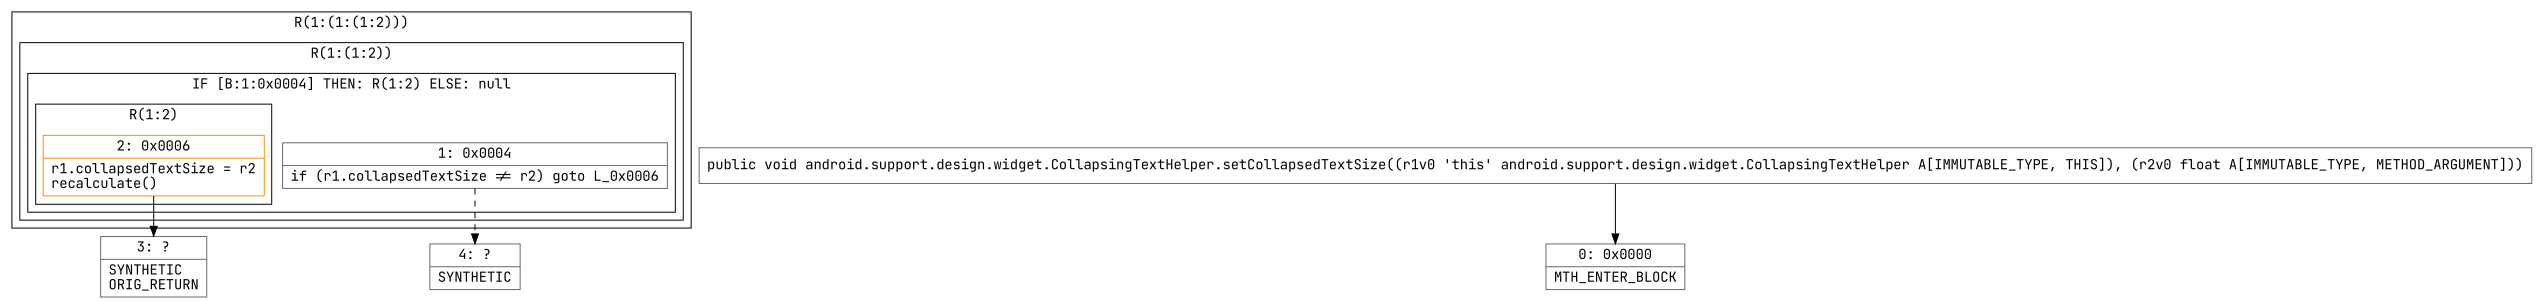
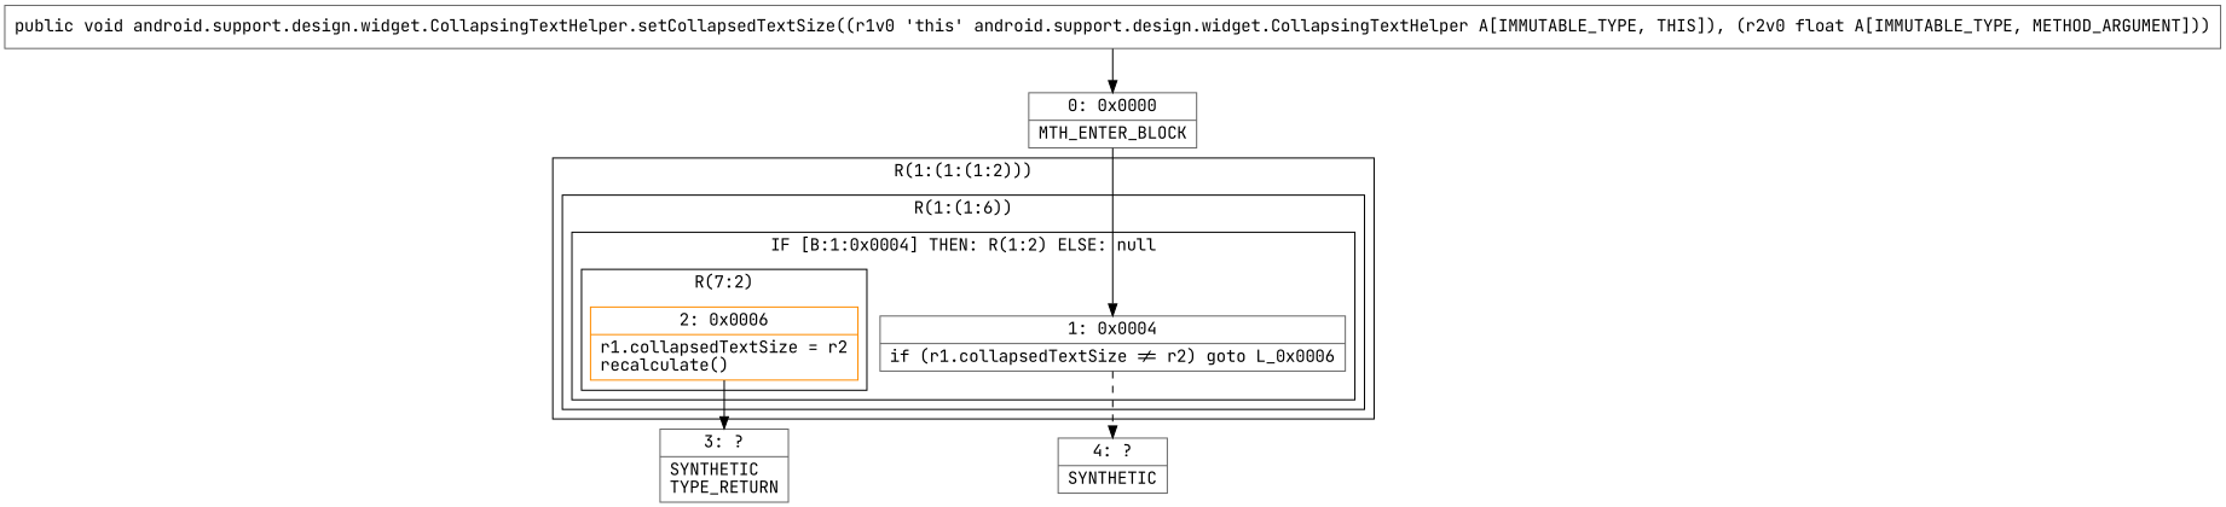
  digraph {
    fontname="JetBrains Mono"
    node [color=gray40 fontname="JetBrains Mono" shape=record]
    edge [fontname="JetBrains Mono"]
    n1 [color=darkorange label="{2\:\ 0x0006|r1.collapsedTextSize = r2\lrecalculate()\l}"]
    n2 [label="{1\:\ 0x0004|if (r1.collapsedTextSize != r2) goto L_0x0006\l}"]
-   n3 [label="{3\:\ ?|SYNTHETIC\lORIG_RETURN\l}"]
+   n3 [label="{3\:\ ?|SYNTHETIC\lTYPE_RETURN\l}"]
    n4 [label="{4\:\ ?|SYNTHETIC\l}"]
    n5 [label="{0\:\ 0x0000|MTH_ENTER_BLOCK\l}"]
    n6 [label="{public void android.support.design.widget.CollapsingTextHelper.setCollapsedTextSize((r1v0 'this' android.support.design.widget.CollapsingTextHelper A[IMMUTABLE_TYPE, THIS]), (r2v0 float A[IMMUTABLE_TYPE, METHOD_ARGUMENT])) }"]
    subgraph cluster_1 {
      label="R(1:(1:(1:2)))"
      subgraph cluster_2 {
-       label="R(1:(1:2))"
+       label="R(1:(1:6))"
        subgraph cluster_3 {
          label="IF [B:1:0x0004] THEN: R(1:2) ELSE: null"
          n2
          subgraph cluster_4 {
-           label="R(1:2)"
+           label="R(7:2)"
            n1
          }
        }
      }
    }
    n1 -> n3
    n2 -> n4 [style=dashed]
+   n5 -> n2
    n6 -> n5
  }
